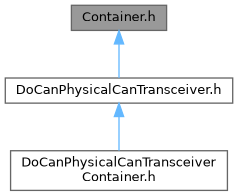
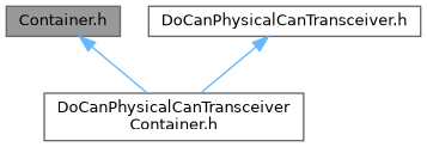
  digraph {
    node [color=grey40 fillcolor=white fontname=Helvetica fontsize=10 shape=box style=filled]
    edge [color=steelblue1 dir=back fontname=Helvetica fontsize=10 labelfontname=Helvetica labelfontsize=10 style=solid]
    n1 [color=gray40 fillcolor=grey60 fontcolor=black height=0.2 label="Container.h" width=0.4]
    n2 [height=0.2 label="DoCanPhysicalCanTransceiver.h" width=0.4]
    n3 [height=0.2 label="DoCanPhysicalCanTransceiver\lContainer.h" width=0.4]
-   n1 -> n2
+   n1 -> n3
    n2 -> n3
  }
